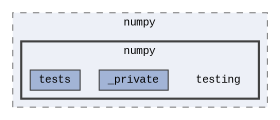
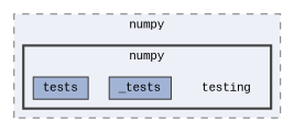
  digraph {
    compound=true
    fontname="Liberation Mono"
    node [fontname="Liberation Mono" fontsize=10 shape=box color=grey25 fillcolor="#a2b4d6" style=filled]
    n1 [height=0.2 label=testing shape=plaintext width=0.4 color="" fillcolor="" style=""]
-   n2 [height=0.2 label=_private width=0.4]
+   n2 [height=0.2 label=_tests width=0.4]
    n3 [height=0.2 label=tests width=0.4]
    subgraph cluster_1 {
      bgcolor="#edf0f7"
      fontsize=10
      label=numpy
      pencolor=grey50
      style="filled,dashed"
      subgraph cluster_2 {
        bgcolor="#edf0f7"
        fontsize=10
        pencolor=grey25
        style="filled,bold"
        n1
        n2
        n3
      }
    }
  }
